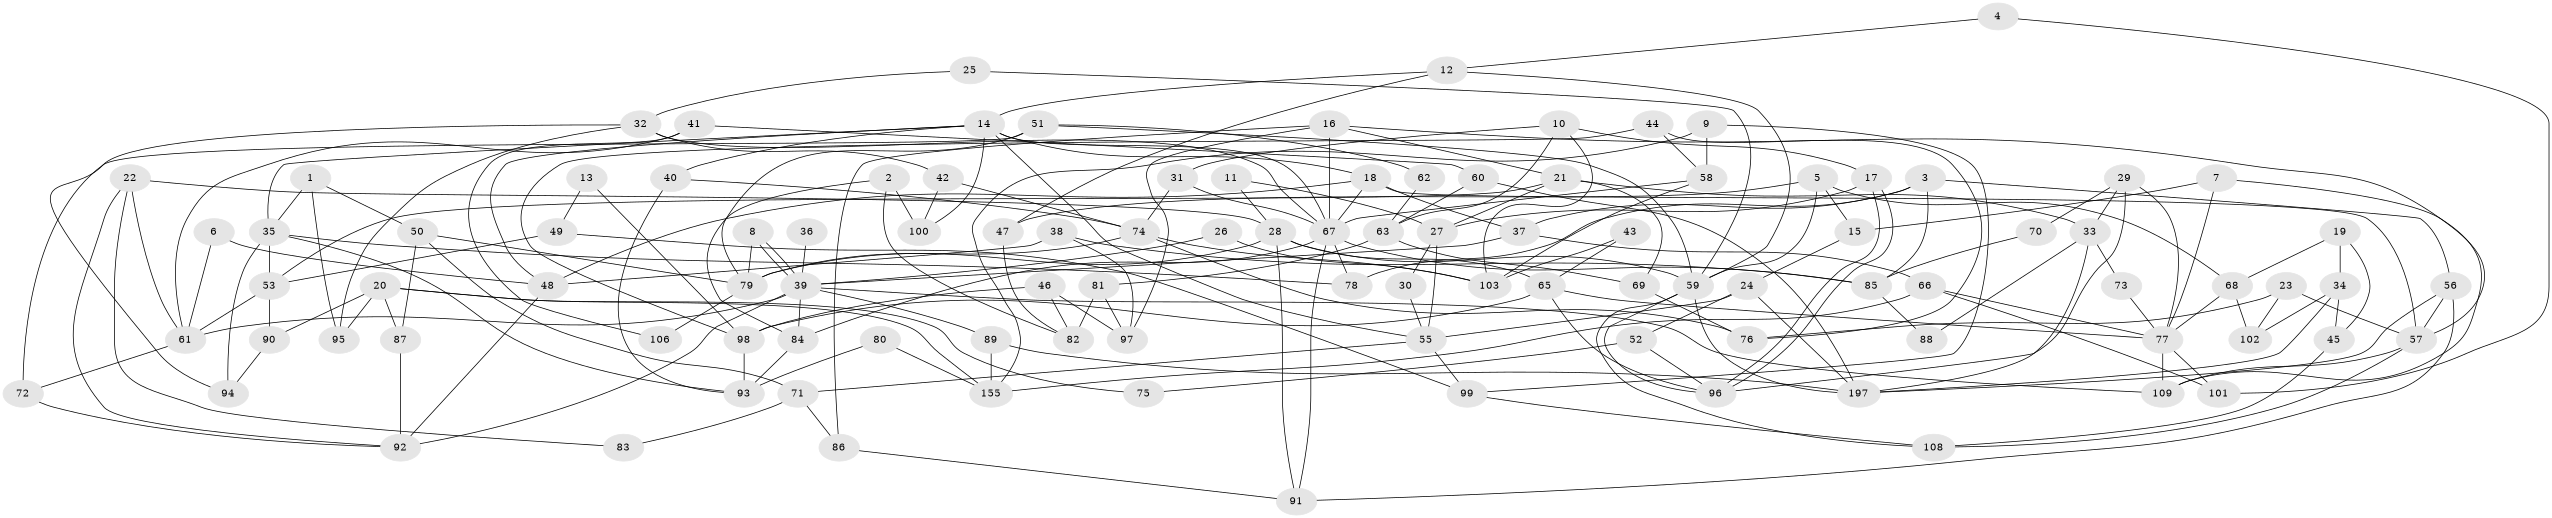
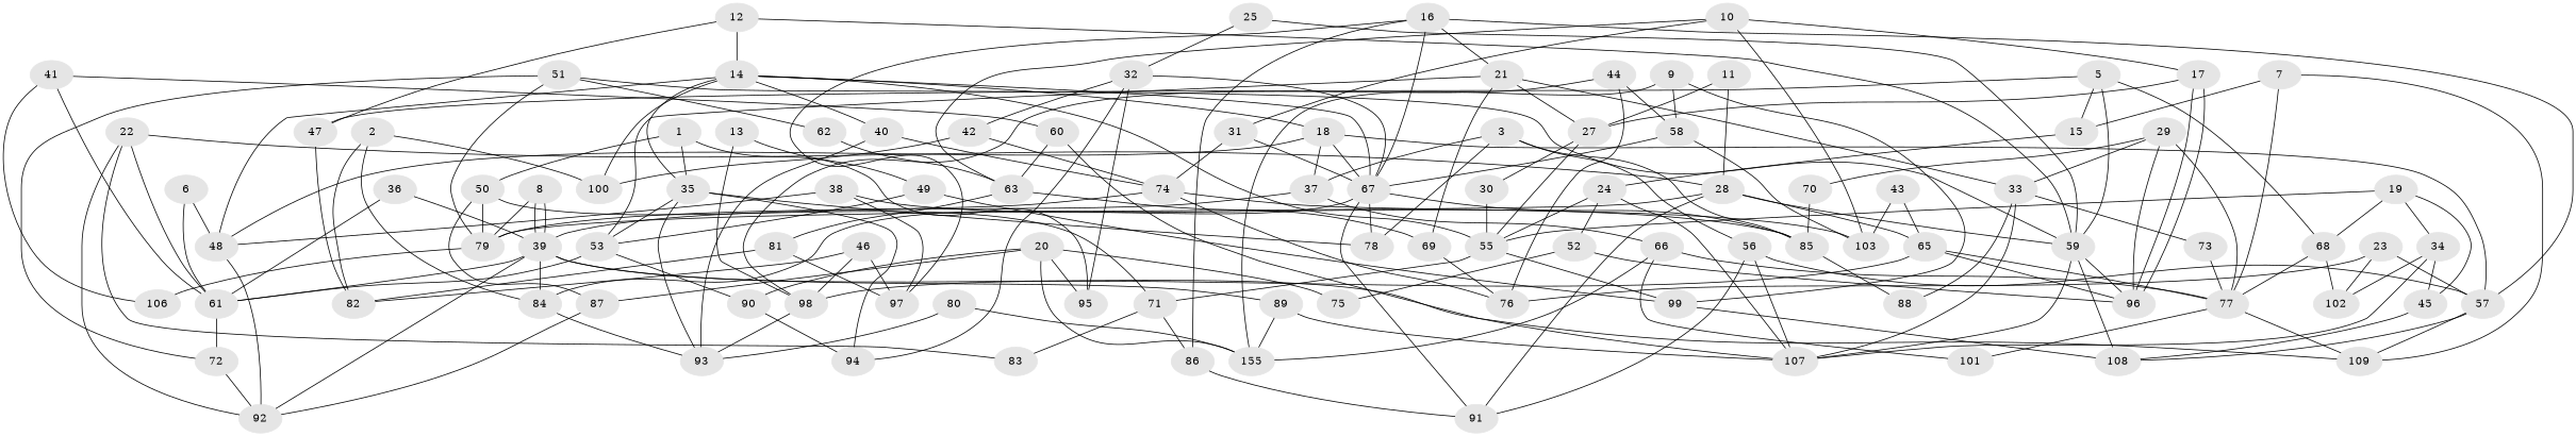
  graph {
    node [color=gray90 style=filled]
    1
    35
    50
    95
    78
    53
    94
    93
    79
    87
    71
    2
    82
    84
    100
    3
    37
    56
    85
    39
    66
    57
-   107 [label=197]
+   107
    91
-   4
    12
    101
    47
    59
    14
    5
    15
    68
    24
    96
    108
    77
    102
    6
    48
    61
    92
    72
    7
    109
    8
    89
    106
    9
    58
    99
    n52 [label=155]
    103
    67
    10
    17
    31
    63
    27
    74
    69
    81
    11
    28
    55
    30
    65
    18
    40
    13
    49
    98
    52
    16
    21
    86
    97
    33
    19
    34
    45
    20
    75
    90
    73
    88
    76
    22
    83
    23
    25
    32
    42
-   26
    29
    70
    36
    38
    41
    60
    43
    44
    46
    51
    62
    80
    1 -- 35
    1 -- 50
    1 -- 95
    35 -- 78
    35 -- 53
    35 -- 94
    35 -- 93
    50 -- 79
    50 -- 87
    50 -- 71
    53 -- 61
    53 -- 90
    79 -- 106
    87 -- 92
    71 -- 86
    71 -- 83
    2 -- 82
    2 -- 84
    2 -- 100
    84 -- 93
    3 -- 78
    3 -- 37
    3 -- 56
    3 -- 85
    37 -- 39
    37 -- 66
    56 -- 57
    56 -- 107
    56 -- 91
    85 -- 88
    39 -- 84
    39 -- 61
    39 -- 92
    39 -- 109
    39 -- 89
    66 -- 101
    66 -- 77
    66 -- n52
    57 -- 108
    57 -- 109
-   4 -- 12
-   4 -- 101
    12 -- 47
    12 -- 59
    12 -- 14
    47 -- 82
    59 -- 107
    59 -- 96
    59 -- 108
    14 -- 35
    14 -- 100
    14 -- 48
    14 -- 67
    14 -- 55
    14 -- 18
    14 -- 40
    5 -- 47
    5 -- 59
    5 -- 15
    5 -- 68
    15 -- 24
    68 -- 77
    68 -- 102
    24 -- 107
    24 -- 55
    24 -- 52
    77 -- 101
    77 -- 109
    6 -- 48
    6 -- 61
    48 -- 92
    61 -- 72
    72 -- 92
    7 -- 15
    7 -- 77
    7 -- 109
    8 -- 79
    8 -- 39
    8 -- 39
    89 -- 107
    89 -- n52
    9 -- 58
    9 -- 99
    9 -- n52
    58 -- 103
    58 -- 67
    99 -- 108
    67 -- 78
    67 -- 84
    67 -- 85
    67 -- 91
    10 -- 103
    10 -- 17
    10 -- 31
    10 -- 63
    17 -- 96
    17 -- 96
    17 -- 27
    31 -- 67
    31 -- 74
    63 -- 69
    63 -- 81
    27 -- 55
    27 -- 30
    74 -- 79
    74 -- 103
    74 -- 76
    69 -- 76
    81 -- 82
    81 -- 97
    11 -- 27
    11 -- 28
    28 -- 79
    28 -- 91
    28 -- 59
    28 -- 65
    55 -- 71
    55 -- 99
    30 -- 55
    65 -- 96
    65 -- 77
    65 -- 98
    18 -- 37
    18 -- 57
    18 -- 48
    18 -- 67
    40 -- 93
    40 -- 74
    13 -- 49
    13 -- 98
    49 -- 53
    49 -- 99
    98 -- 93
    52 -- 96
    52 -- 75
    16 -- 57
    16 -- 67
    16 -- 21
    16 -- 86
    16 -- 97
    21 -- 53
    21 -- 27
    21 -- 69
    21 -- 33
    86 -- 91
    33 -- 107
    33 -- 73
    33 -- 88
    19 -- 68
+   19 -- 55
    19 -- 34
    19 -- 45
    34 -- 107
    34 -- 102
    34 -- 45
    45 -- 108
    20 -- 95
    20 -- 87
    20 -- n52
    20 -- 75
    20 -- 90
    90 -- 94
    73 -- 77
    22 -- 61
    22 -- 92
    22 -- 28
    22 -- 83
    23 -- 57
    23 -- 102
    23 -- 76
    25 -- 59
    25 -- 32
    32 -- 95
    32 -- 94
    32 -- 67
    32 -- 42
    42 -- 100
    42 -- 74
-   26 -- 39
-   26 -- 103
    29 -- 96
    29 -- 77
    29 -- 33
    29 -- 70
    70 -- 85
    36 -- 39
+   36 -- 61
    38 -- 85
    38 -- 48
    38 -- 97
    41 -- 61
    41 -- 106
    41 -- 60
    60 -- 107
    60 -- 63
    43 -- 103
    43 -- 65
    44 -- 58
    44 -- 98
    44 -- 76
    46 -- 82
    46 -- 98
    46 -- 97
    51 -- 79
    51 -- 59
    51 -- 72
    51 -- 62
    62 -- 63
    80 -- 93
    80 -- n52
  }
